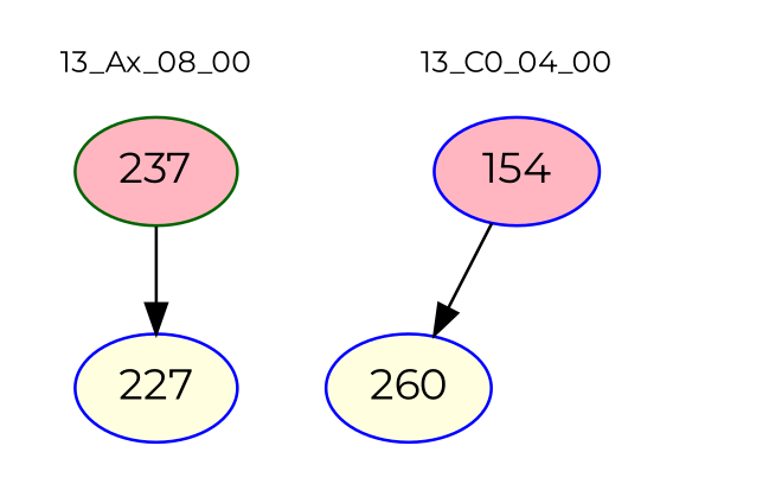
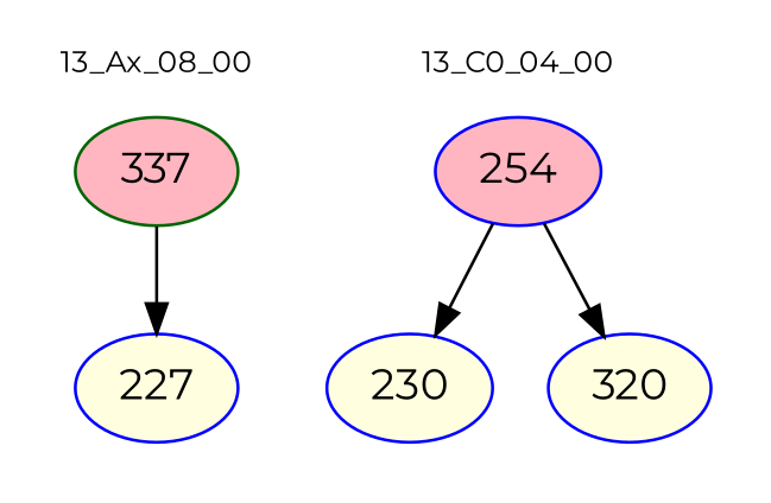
  digraph {
    fontname=Montserrat
    node [color=blue fillcolor=lightyellow fontname=Montserrat style=filled]
    edge [color=black fontname=Montserrat]
-   n1 [color=darkgreen fillcolor=lightpink label=237]
+   n1 [color=darkgreen fillcolor=lightpink label=337]
    n2 [label=227]
-   n3 [fillcolor=lightpink label=154]
-   n4 [label=260]
+   n3 [fillcolor=lightpink label=254]
+   n4 [label=230]
+   n5 [label=320]
    subgraph cluster_1 {
      color=white
      fontsize=10
      label="13_Ax_08_00"
      n1
      n2
    }
    subgraph cluster_2 {
      color=white
      fontsize=10
      label="13_C0_04_00"
      n3
      n4
+     n5
    }
    n1 -> n2
    n3 -> n4
+   n3 -> n5
  }
